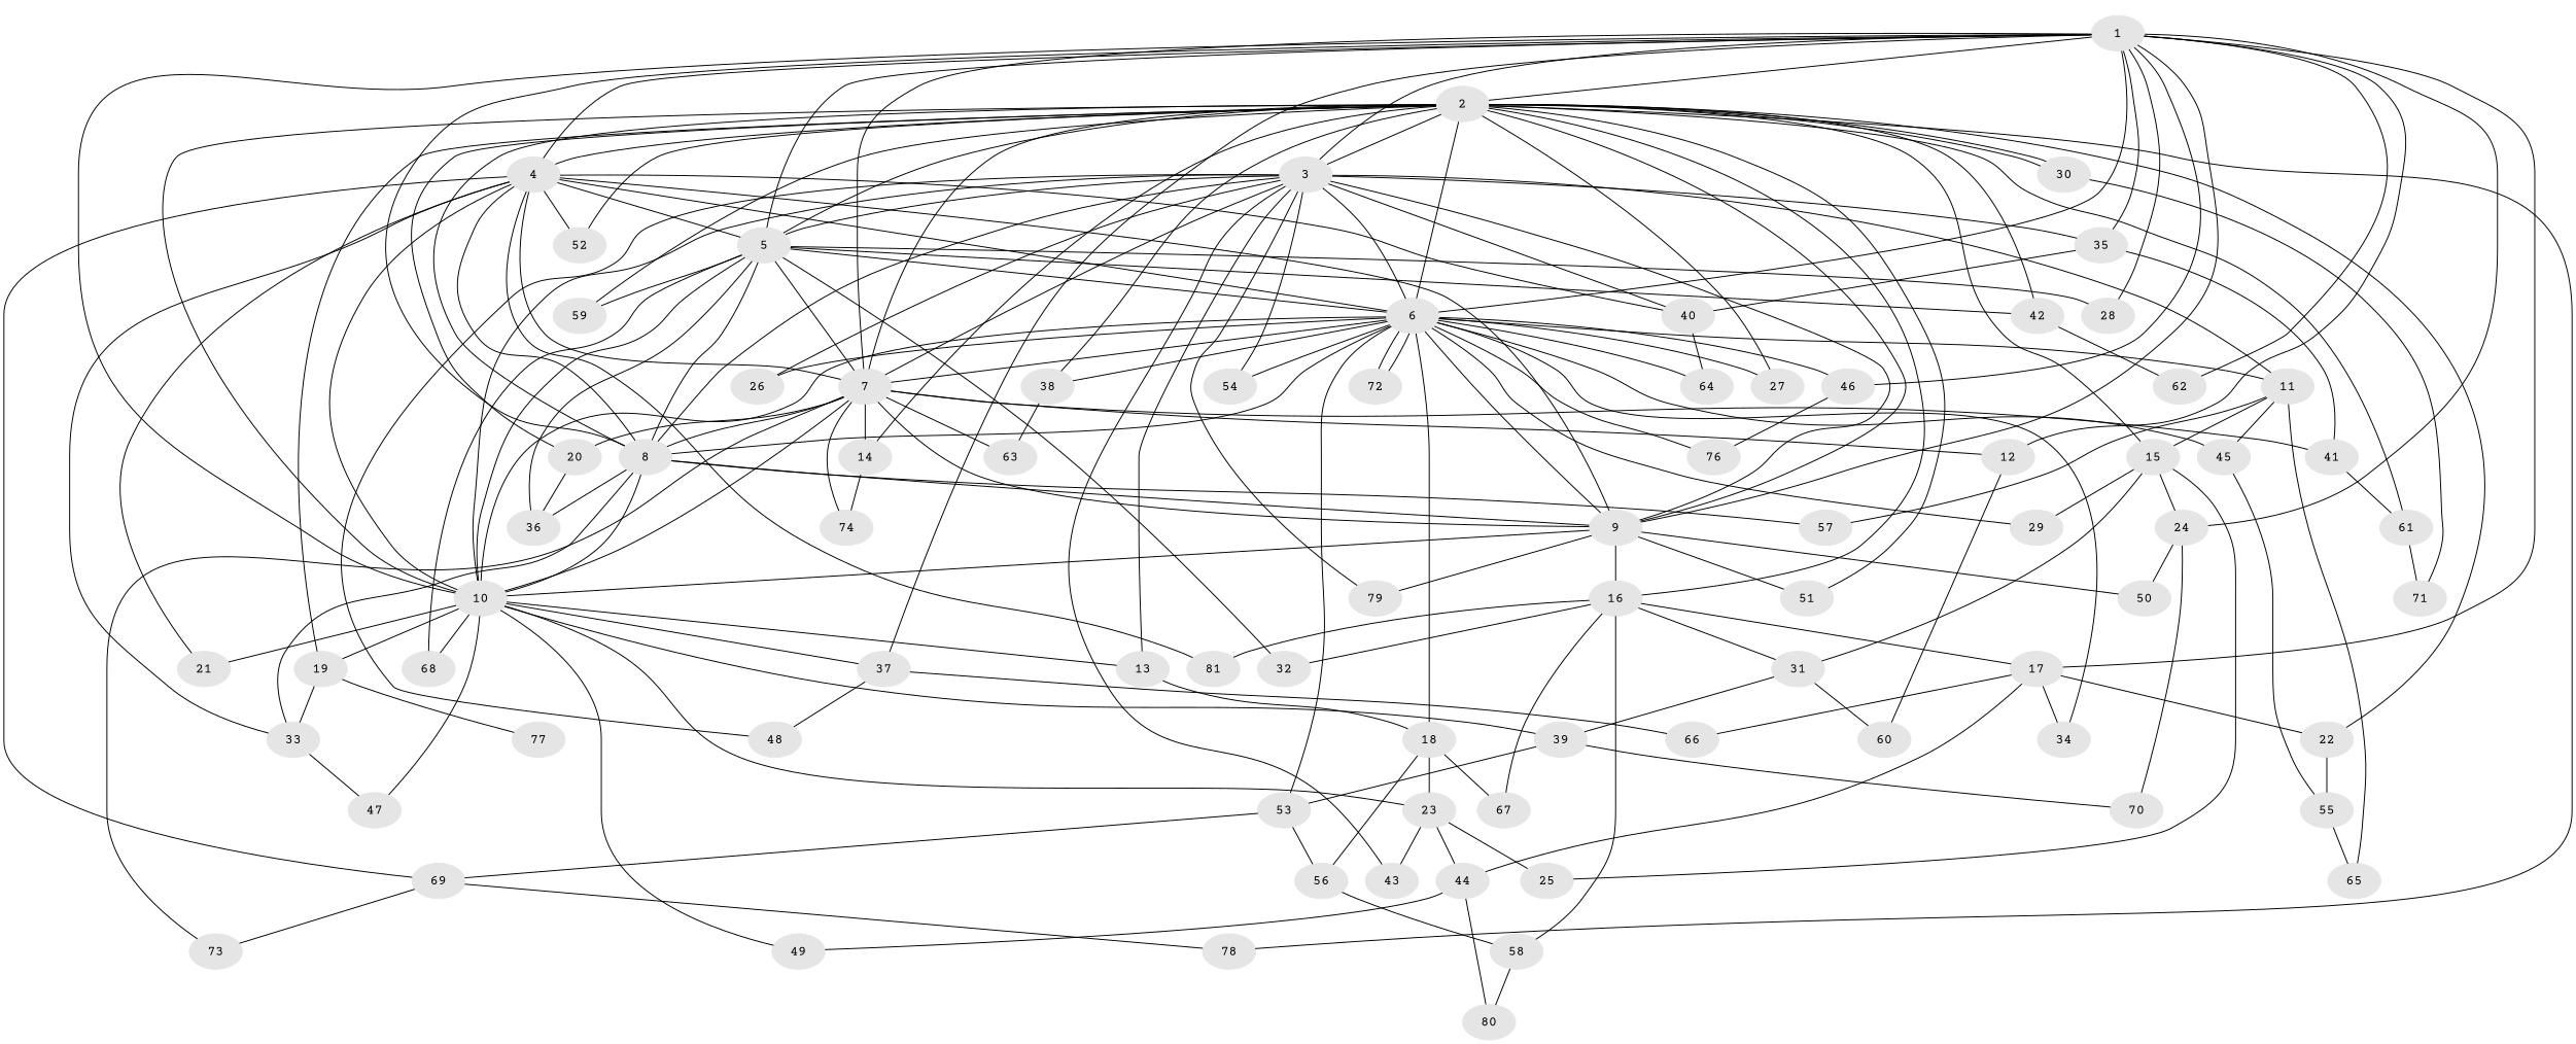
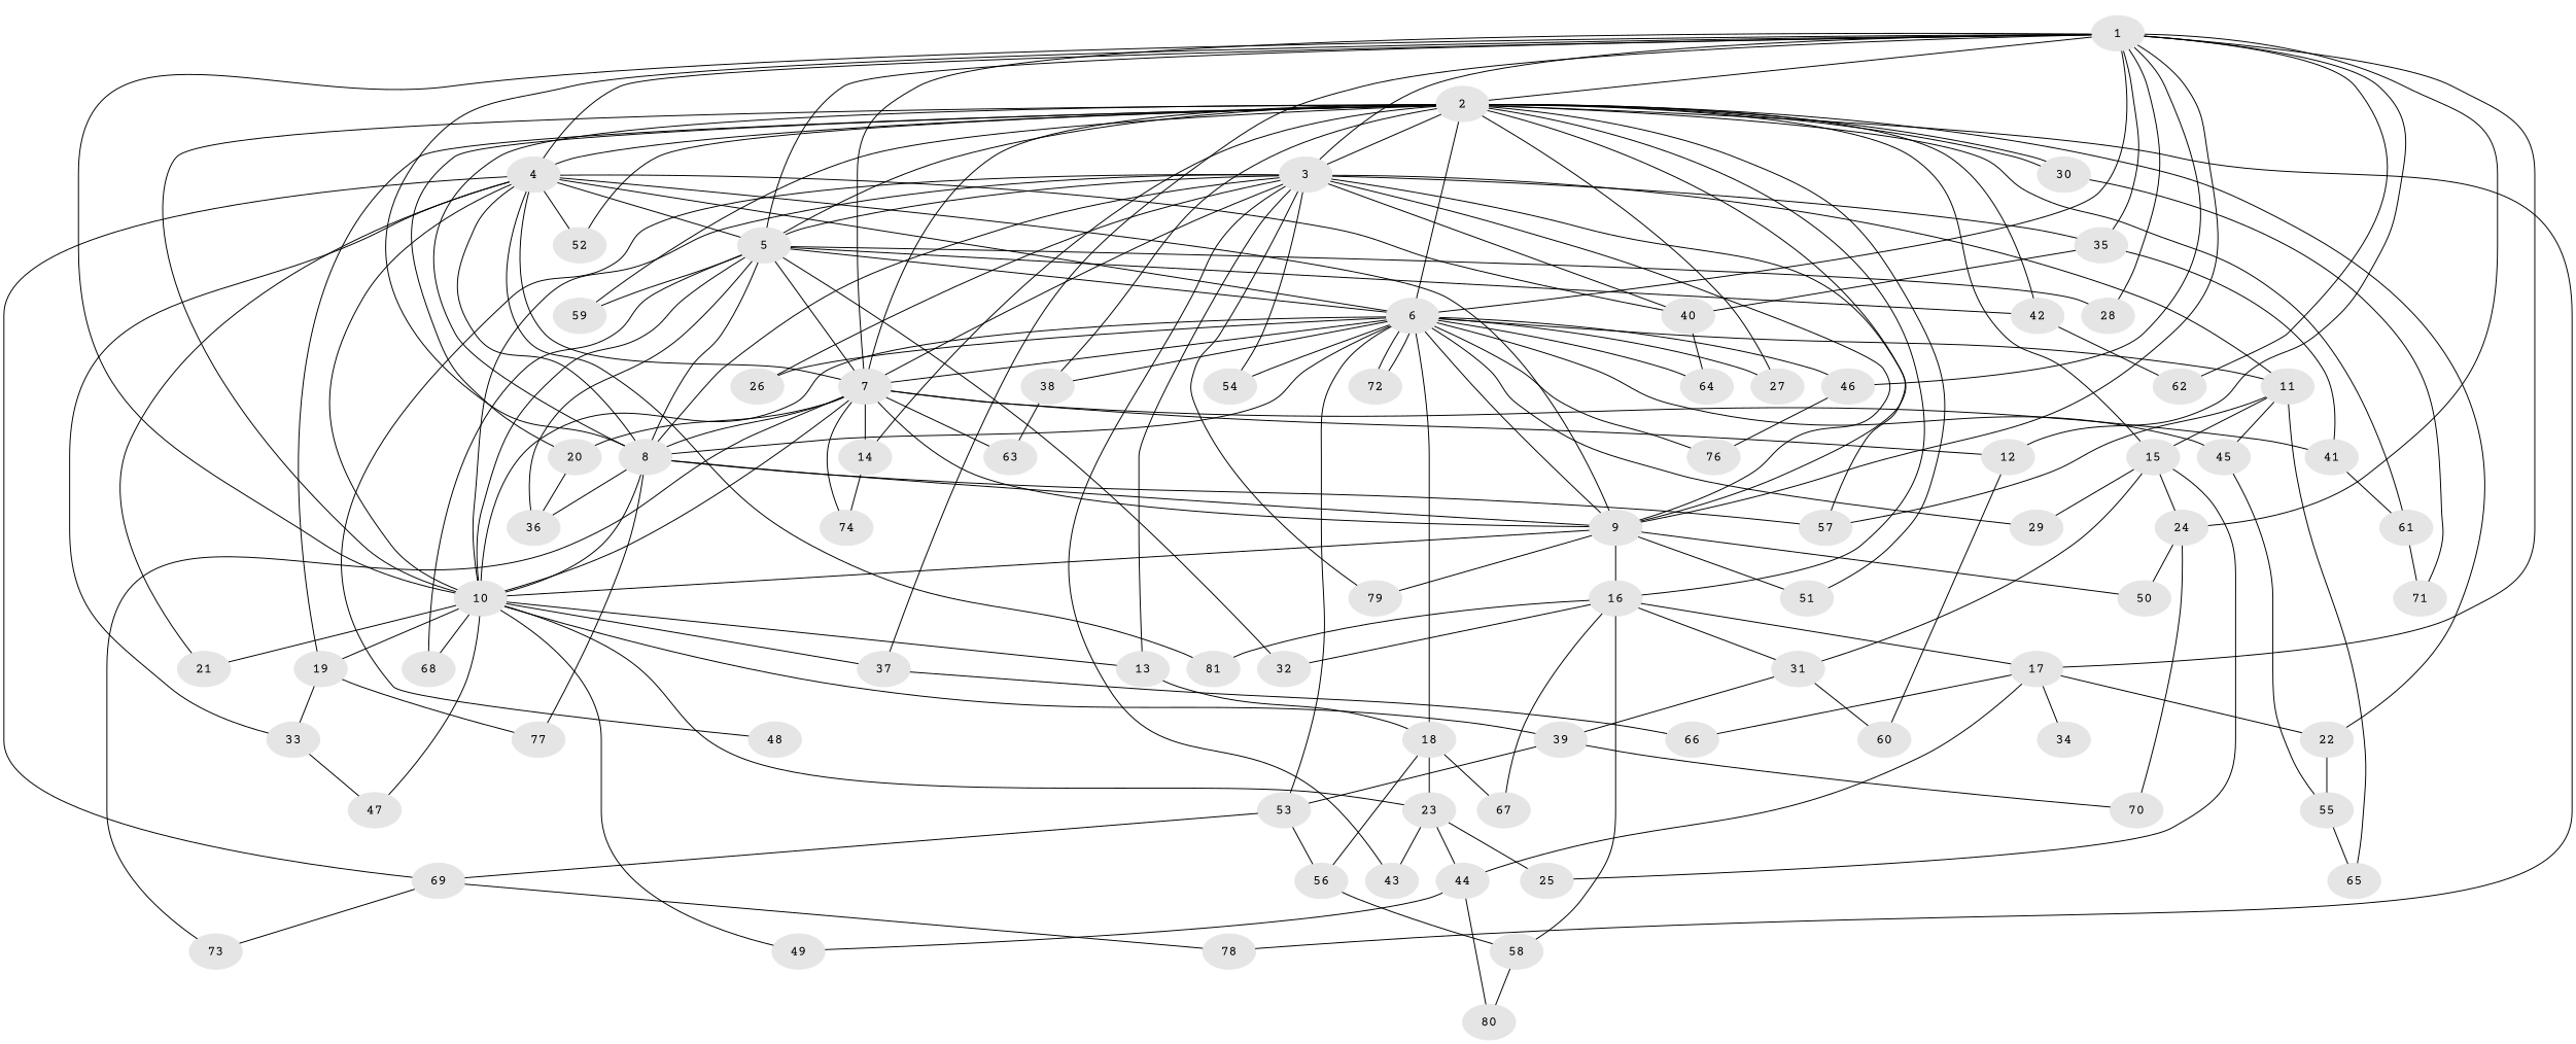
  graph {
    fontname="Courier Prime"
    node [color=gray90 fontname="Courier Prime" style=filled]
    edge [fontname="Courier Prime"]
    1
    2
    3
    4
    5
    6
    7
    8
    9
    10
    12
    17
    24
    28
    35
    37
    46
    62
    14
    15
    16
    19
    20
    22
    27
    30
    38
    42
    51
    52
    59
    61
    78
    11
    13
    26
    43
    48
    54
    79
    40
    21
    33
    69
    81
    32
    68
    36
    18
    29
    34
    45
    53
    64
    72
    76
    41
    63
    73
    74
    57
    77
    50
    23
    39
    47
    49
    60
    44
    66
    70
    25
    31
    58
    67
    55
    71
    65
    56
    80
    1 -- 2
    1 -- 3
    1 -- 4
    1 -- 5
    1 -- 6
    1 -- 7
    1 -- 8
    1 -- 9
    1 -- 10
    1 -- 12
    1 -- 17
    1 -- 24
    1 -- 28
    1 -- 35
    1 -- 37
    1 -- 46
    1 -- 62
    2 -- 3
    2 -- 4
    2 -- 5
    2 -- 6
    2 -- 7
    2 -- 8
    2 -- 9
    2 -- 10
    2 -- 14
    2 -- 15
    2 -- 16
    2 -- 19
    2 -- 20
    2 -- 22
    2 -- 27
    2 -- 30
    2 -- 30
    2 -- 38
    2 -- 42
    2 -- 51
    2 -- 52
    2 -- 59
    2 -- 61
    2 -- 78
    3 -- 5
-   3 -- 6
+   3 -- 57
    3 -- 7
    3 -- 8
    3 -- 9
    3 -- 10
    3 -- 35
    3 -- 11
    3 -- 13
    3 -- 26
    3 -- 43
    3 -- 48
    3 -- 54
    3 -- 79
    3 -- 40
    4 -- 5
    4 -- 6
    4 -- 7
    4 -- 8
    4 -- 9
    4 -- 10
    4 -- 52
    4 -- 40
    4 -- 21
    4 -- 33
    4 -- 69
    4 -- 81
    5 -- 6
    5 -- 7
    5 -- 8
    5 -- 10
    5 -- 28
    5 -- 42
    5 -- 59
    5 -- 32
    5 -- 68
    5 -- 36
    6 -- 7
    6 -- 8
    6 -- 9
    6 -- 10
    6 -- 46
    6 -- 27
    6 -- 38
    6 -- 11
    6 -- 26
    6 -- 54
    6 -- 18
    6 -- 29
-   6 -- 34
    6 -- 45
    6 -- 53
    6 -- 64
    6 -- 72
    6 -- 72
    6 -- 76
    7 -- 8
    7 -- 9
    7 -- 10
    7 -- 12
    7 -- 14
    7 -- 20
    7 -- 41
    7 -- 63
    7 -- 73
    7 -- 74
    8 -- 9
    8 -- 10
    8 -- 36
    8 -- 57
-   8 -- 33
+   8 -- 77
    9 -- 10
    9 -- 16
    9 -- 51
    9 -- 79
    9 -- 50
    10 -- 37
    10 -- 19
    10 -- 13
    10 -- 21
    10 -- 68
    10 -- 23
    10 -- 39
    10 -- 47
    10 -- 49
    12 -- 60
    17 -- 22
    17 -- 34
    17 -- 44
    17 -- 66
    24 -- 50
    24 -- 70
    35 -- 40
    35 -- 41
-   37 -- 48
    37 -- 66
    46 -- 76
    14 -- 74
    15 -- 24
    15 -- 29
    15 -- 25
    15 -- 31
    16 -- 17
    16 -- 81
    16 -- 32
    16 -- 31
    16 -- 58
    16 -- 67
    19 -- 33
    19 -- 77
    20 -- 36
    22 -- 55
    30 -- 71
    38 -- 63
    42 -- 62
    61 -- 71
    11 -- 15
    11 -- 45
    11 -- 57
    11 -- 65
    13 -- 18
    40 -- 64
    33 -- 47
    69 -- 78
    69 -- 73
    18 -- 23
    18 -- 67
    18 -- 56
    45 -- 55
    53 -- 69
    53 -- 56
    41 -- 61
    23 -- 43
    23 -- 44
    23 -- 25
    39 -- 53
    39 -- 70
    44 -- 49
    44 -- 80
    31 -- 39
    31 -- 60
    58 -- 80
    55 -- 65
    56 -- 58
  }
